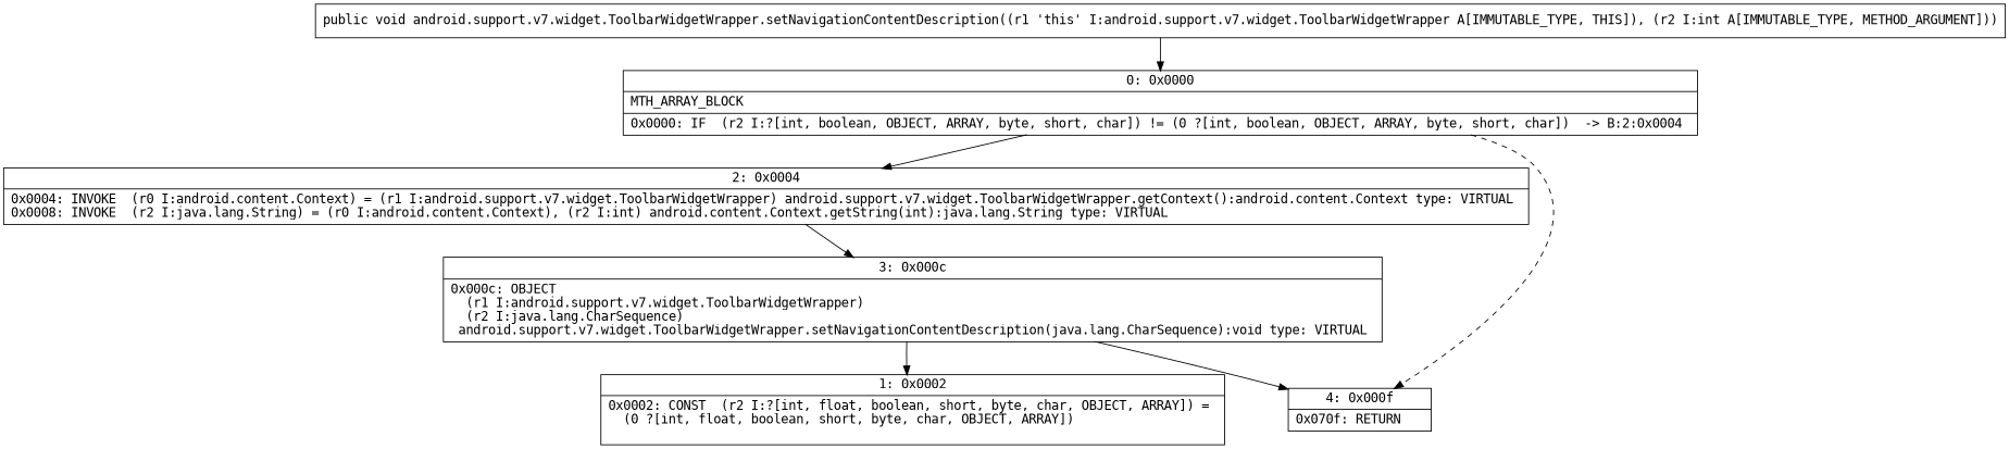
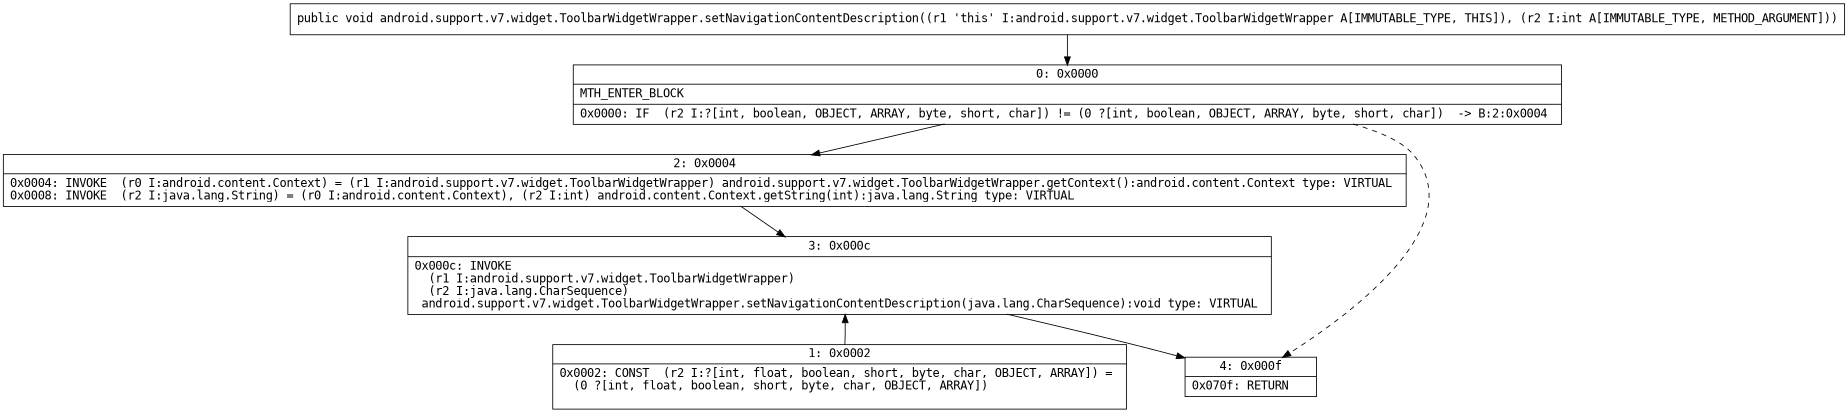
  digraph {
    fontname="DejaVu Sans Mono"
    node [fontname="DejaVu Sans Mono" shape=record]
    edge [fontname="DejaVu Sans Mono"]
-   n1 [label="{0\:\ 0x0000|MTH_ARRAY_BLOCK\l|0x0000: IF  (r2 I:?[int, boolean, OBJECT, ARRAY, byte, short, char]) != (0 ?[int, boolean, OBJECT, ARRAY, byte, short, char])  \-\> B:2:0x0004 \l}"]
+   n1 [label="{0\:\ 0x0000|MTH_ENTER_BLOCK\l|0x0000: IF  (r2 I:?[int, boolean, OBJECT, ARRAY, byte, short, char]) != (0 ?[int, boolean, OBJECT, ARRAY, byte, short, char])  \-\> B:2:0x0004 \l}"]
    n2 [label="{2\:\ 0x0004|0x0004: INVOKE  (r0 I:android.content.Context) = (r1 I:android.support.v7.widget.ToolbarWidgetWrapper) android.support.v7.widget.ToolbarWidgetWrapper.getContext():android.content.Context type: VIRTUAL \l0x0008: INVOKE  (r2 I:java.lang.String) = (r0 I:android.content.Context), (r2 I:int) android.content.Context.getString(int):java.lang.String type: VIRTUAL \l}"]
    n3 [label="{4\:\ 0x000f|0x070f: RETURN   \l}"]
    n4 [label="{1\:\ 0x0002|0x0002: CONST  (r2 I:?[int, float, boolean, short, byte, char, OBJECT, ARRAY]) = \l  (0 ?[int, float, boolean, short, byte, char, OBJECT, ARRAY])\l \l}"]
-   n5 [label="{3\:\ 0x000c|0x000c: OBJECT  \l  (r1 I:android.support.v7.widget.ToolbarWidgetWrapper)\l  (r2 I:java.lang.CharSequence)\l android.support.v7.widget.ToolbarWidgetWrapper.setNavigationContentDescription(java.lang.CharSequence):void type: VIRTUAL \l}"]
+   n5 [label="{3\:\ 0x000c|0x000c: INVOKE  \l  (r1 I:android.support.v7.widget.ToolbarWidgetWrapper)\l  (r2 I:java.lang.CharSequence)\l android.support.v7.widget.ToolbarWidgetWrapper.setNavigationContentDescription(java.lang.CharSequence):void type: VIRTUAL \l}"]
    n6 [label="{public void android.support.v7.widget.ToolbarWidgetWrapper.setNavigationContentDescription((r1 'this' I:android.support.v7.widget.ToolbarWidgetWrapper A[IMMUTABLE_TYPE, THIS]), (r2 I:int A[IMMUTABLE_TYPE, METHOD_ARGUMENT])) }"]
    n1 -> n2
    n1 -> n3 [style=dashed]
    n2 -> n5
-   n5 -> n4
+   n4 -> n5
    n5 -> n3
    n6 -> n1
  }
